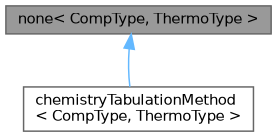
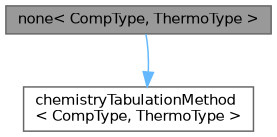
  digraph {
    node [color=gray40 fontname=Helvetica fontsize=10 shape=box style=filled]
    n1 [fillcolor=grey60 fontcolor=black height=0.2 label="none\< CompType, ThermoType \>" width=0.4]
    n2 [fillcolor=white height=0.2 label="chemistryTabulationMethod\l\< CompType, ThermoType \>" width=0.4]
-   n1 -> n2 [color=steelblue1 dir=back fontname=Helvetica fontsize=10 labelfontname=Helvetica labelfontsize=10 style=solid]
+   n2 -> n1 [color=steelblue1 dir=back fontname=Helvetica fontsize=10 labelfontname=Helvetica labelfontsize=10 style=solid]
  }
